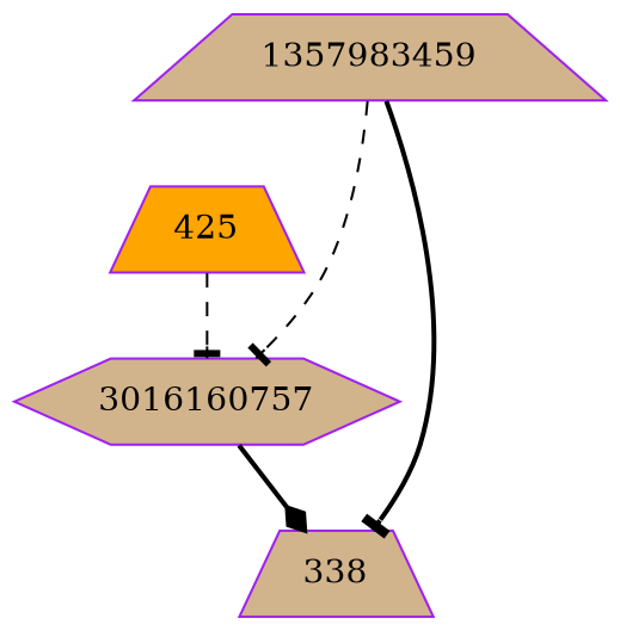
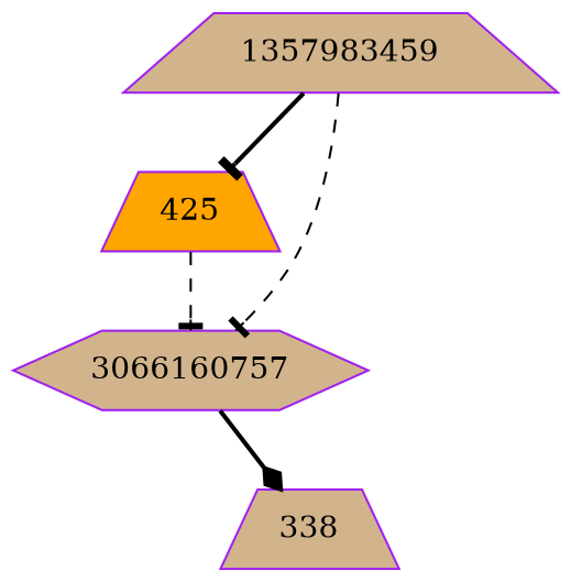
  strict digraph {
    node [color=purple fillcolor=tan shape=trapezium style=filled]
    edge [arrowhead=tee style=dashed]
    425 [fillcolor=orange]
    1357983459
-   3066160757 [shape=hexagon label=3016160757]
+   3066160757 [shape=hexagon]
    338
    425 -> 3066160757
-   1357983459 -> 338 [style=bold]
+   1357983459 -> 425 [style=bold]
    1357983459 -> 3066160757
    3066160757 -> 338 [arrowhead=diamond style=bold]
  }
